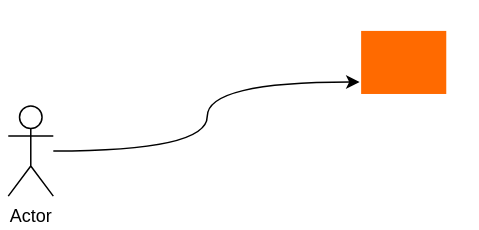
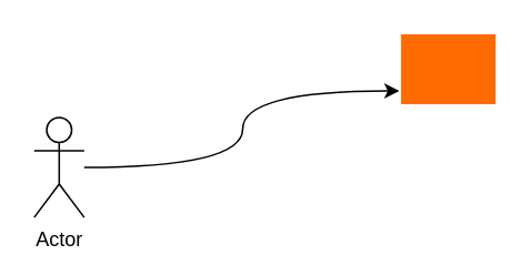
  <mxCell id="0" />
  <mxCell id="1" parent="0" />
  <mxCell id="2" value="" style="points=[];aspect=fixed;html=1;align=center;shadow=0;dashed=0;fillColor=#FF6A00;strokeColor=none;shape=mxgraph.alibaba_cloud.kafka;" vertex="1" parent="1"><mxGeometry x="240" y="20" width="56.7" height="42" as="geometry" /></mxCell>
- <mxCell id="3" value="Actor" style="shape=umlActor;verticalLabelPosition=bottom;verticalAlign=top;html=1;outlineConnect=0;" vertex="1" parent="1"><mxGeometry x="5" y="70" width="30" height="60" as="geometry" /></mxCell>
+ <mxCell id="3" value="Actor" style="shape=umlActor;verticalLabelPosition=bottom;verticalAlign=top;html=1;outlineConnect=0;" vertex="1" parent="1"><mxGeometry x="20" y="70" width="30" height="60" as="geometry" /></mxCell>
  <mxCell id="4" style="edgeStyle=orthogonalEdgeStyle;rounded=0;orthogonalLoop=1;jettySize=auto;html=1;entryX=-0.018;entryY=0.81;entryDx=0;entryDy=0;entryPerimeter=0;curved=1;" edge="1" parent="1" source="3" target="2"><mxGeometry relative="1" as="geometry" /></mxCell>
